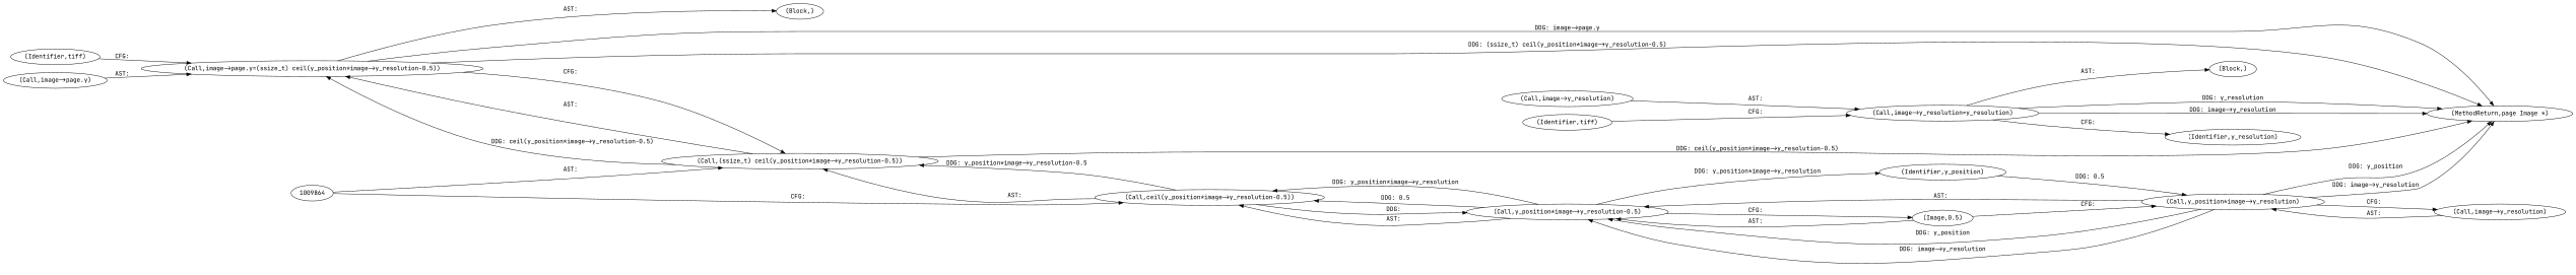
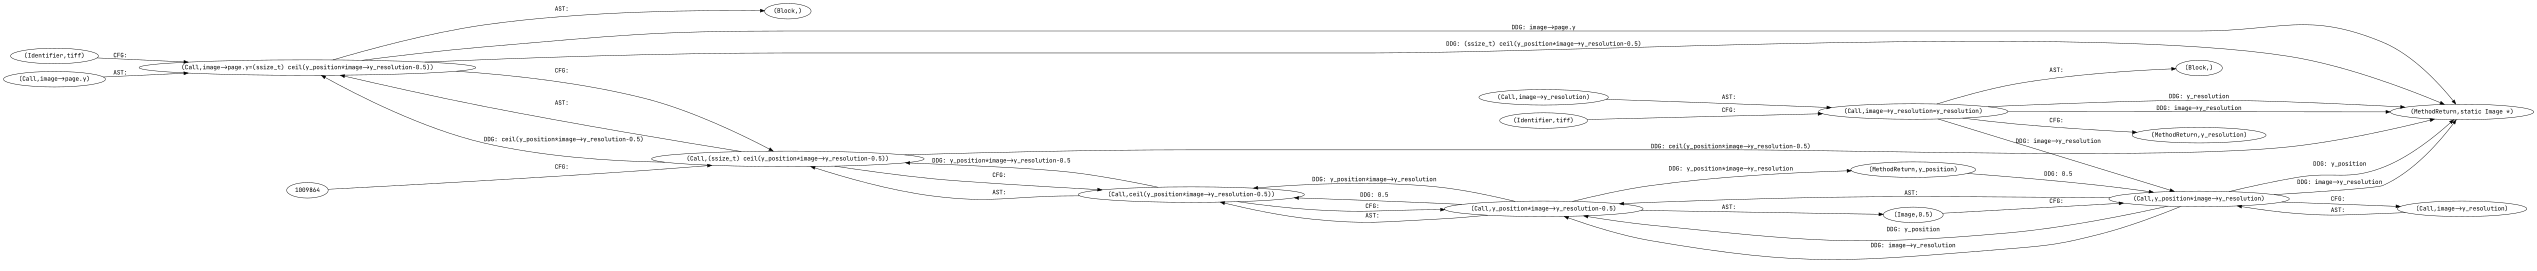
  digraph {
    fontname="JetBrains Mono"
    rankdir=LR
    node [fontname="JetBrains Mono"]
    edge [fontname="JetBrains Mono"]
    n1 [label="(Call,image->page.y=(ssize_t) ceil(y_position*image->y_resolution-0.5))"]
    n2 [label="(Call,(ssize_t) ceil(y_position*image->y_resolution-0.5))"]
    n3 [label="(Block,)"]
-   n4 [label="(MethodReturn,page Image *)"]
+   n4 [label="(MethodReturn,static Image *)"]
    n5 [label="(Call,ceil(y_position*image->y_resolution-0.5))"]
    n6 [label="(Call,y_position*image->y_resolution-0.5)"]
    n7 [label="(Image,0.5)"]
-   n8 [label="(Identifier,y_position)"]
+   n8 [label="(MethodReturn,y_position)"]
    n9 [label="(Call,y_position*image->y_resolution)"]
    n10 [label="(Call,image->y_resolution)"]
    n11 [label="(Call,image->y_resolution=y_resolution)"]
-   n12 [label="(Identifier,y_resolution)"]
+   n12 [label="(MethodReturn,y_resolution)"]
    n13 [label="(Block,)"]
    n14 [label="(Identifier,tiff)"]
    n15 [label="(Call,image->page.y)"]
    n16 [label="(Identifier,tiff)"]
    n17 [label="(Call,image->y_resolution)"]
    n18 [label=1009864]
    n1 -> n2 [label="CFG: "]
    n1 -> n3 [label="AST: "]
    n1 -> n4 [label="DDG: image->page.y"]
    n1 -> n4 [label="DDG: (ssize_t) ceil(y_position*image->y_resolution-0.5)"]
    n2 -> n1 [label="AST: "]
    n2 -> n1 [label="DDG: ceil(y_position*image->y_resolution-0.5)"]
    n2 -> n4 [label="DDG: ceil(y_position*image->y_resolution-0.5)"]
-   n18 -> n5 [label="CFG: "]
+   n2 -> n5 [label="CFG: "]
    n5 -> n2 [label="AST: "]
    n5 -> n2 [label="DDG: y_position*image->y_resolution-0.5"]
-   n5 -> n6 [label="DDG: "]
+   n5 -> n6 [label="CFG: "]
    n6 -> n5 [label="AST: "]
    n6 -> n5 [label="DDG: y_position*image->y_resolution"]
    n6 -> n5 [label="DDG: 0.5"]
-   n6 -> n7 [label="CFG: "]
+   n6 -> n7 [label="AST: "]
    n6 -> n8 [label="DDG: y_position*image->y_resolution"]
-   n7 -> n6 [label="AST: "]
    n7 -> n9 [label="CFG: "]
    n8 -> n9 [label="DDG: 0.5"]
    n9 -> n4 [label="DDG: y_position"]
    n9 -> n4 [label="DDG: image->y_resolution"]
    n9 -> n6 [label="AST: "]
    n9 -> n6 [label="DDG: y_position"]
    n9 -> n6 [label="DDG: image->y_resolution"]
    n9 -> n10 [label="CFG: "]
    n10 -> n9 [label="AST: "]
    n11 -> n4 [label="DDG: y_resolution"]
    n11 -> n4 [label="DDG: image->y_resolution"]
+   n11 -> n9 [label="DDG: image->y_resolution"]
    n11 -> n12 [label="CFG: "]
    n11 -> n13 [label="AST: "]
    n14 -> n1 [label="CFG: "]
    n15 -> n1 [label="AST: "]
    n16 -> n11 [label="CFG: "]
    n17 -> n11 [label="AST: "]
-   n18 -> n2 [label="AST: "]
+   n18 -> n2 [label="CFG: "]
  }
